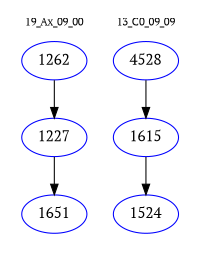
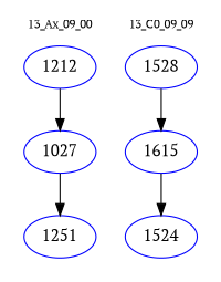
  digraph {
    fontname="PT Serif"
    node [color=blue fontname="PT Serif"]
    edge [color=black fontname="PT Serif"]
-   n1 [label=1262]
-   n2 [label=1227]
-   n3 [label=1651]
-   n4 [label=4528]
+   n1 [label=1212]
+   n2 [label=1027]
+   n3 [label=1251]
+   n4 [label=1528]
    n5 [label=1615]
    n6 [label=1524]
    subgraph cluster_1 {
      color=white
      fontsize=10
-     label="19_Ax_09_00"
+     label="13_Ax_09_00"
      n1
      n2
      n3
    }
    subgraph cluster_2 {
      color=white
      fontsize=10
      label="13_C0_09_09"
      n4
      n5
      n6
    }
    n1 -> n2
    n2 -> n3
    n4 -> n5
    n5 -> n6
  }
